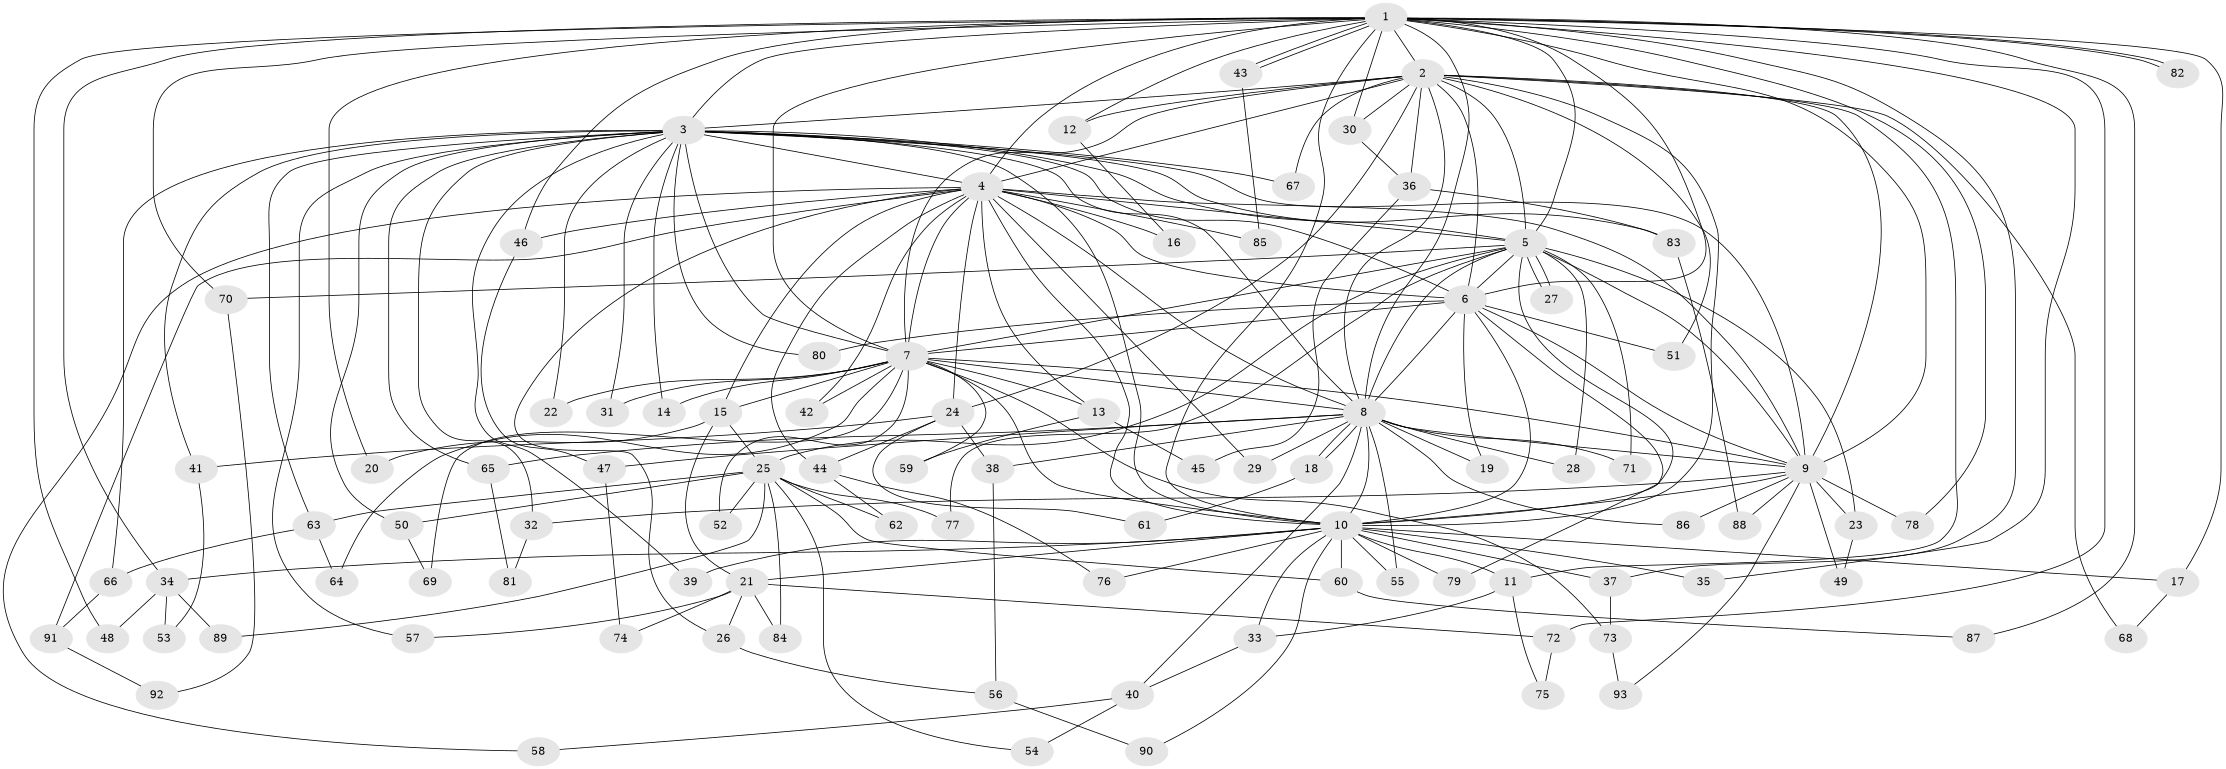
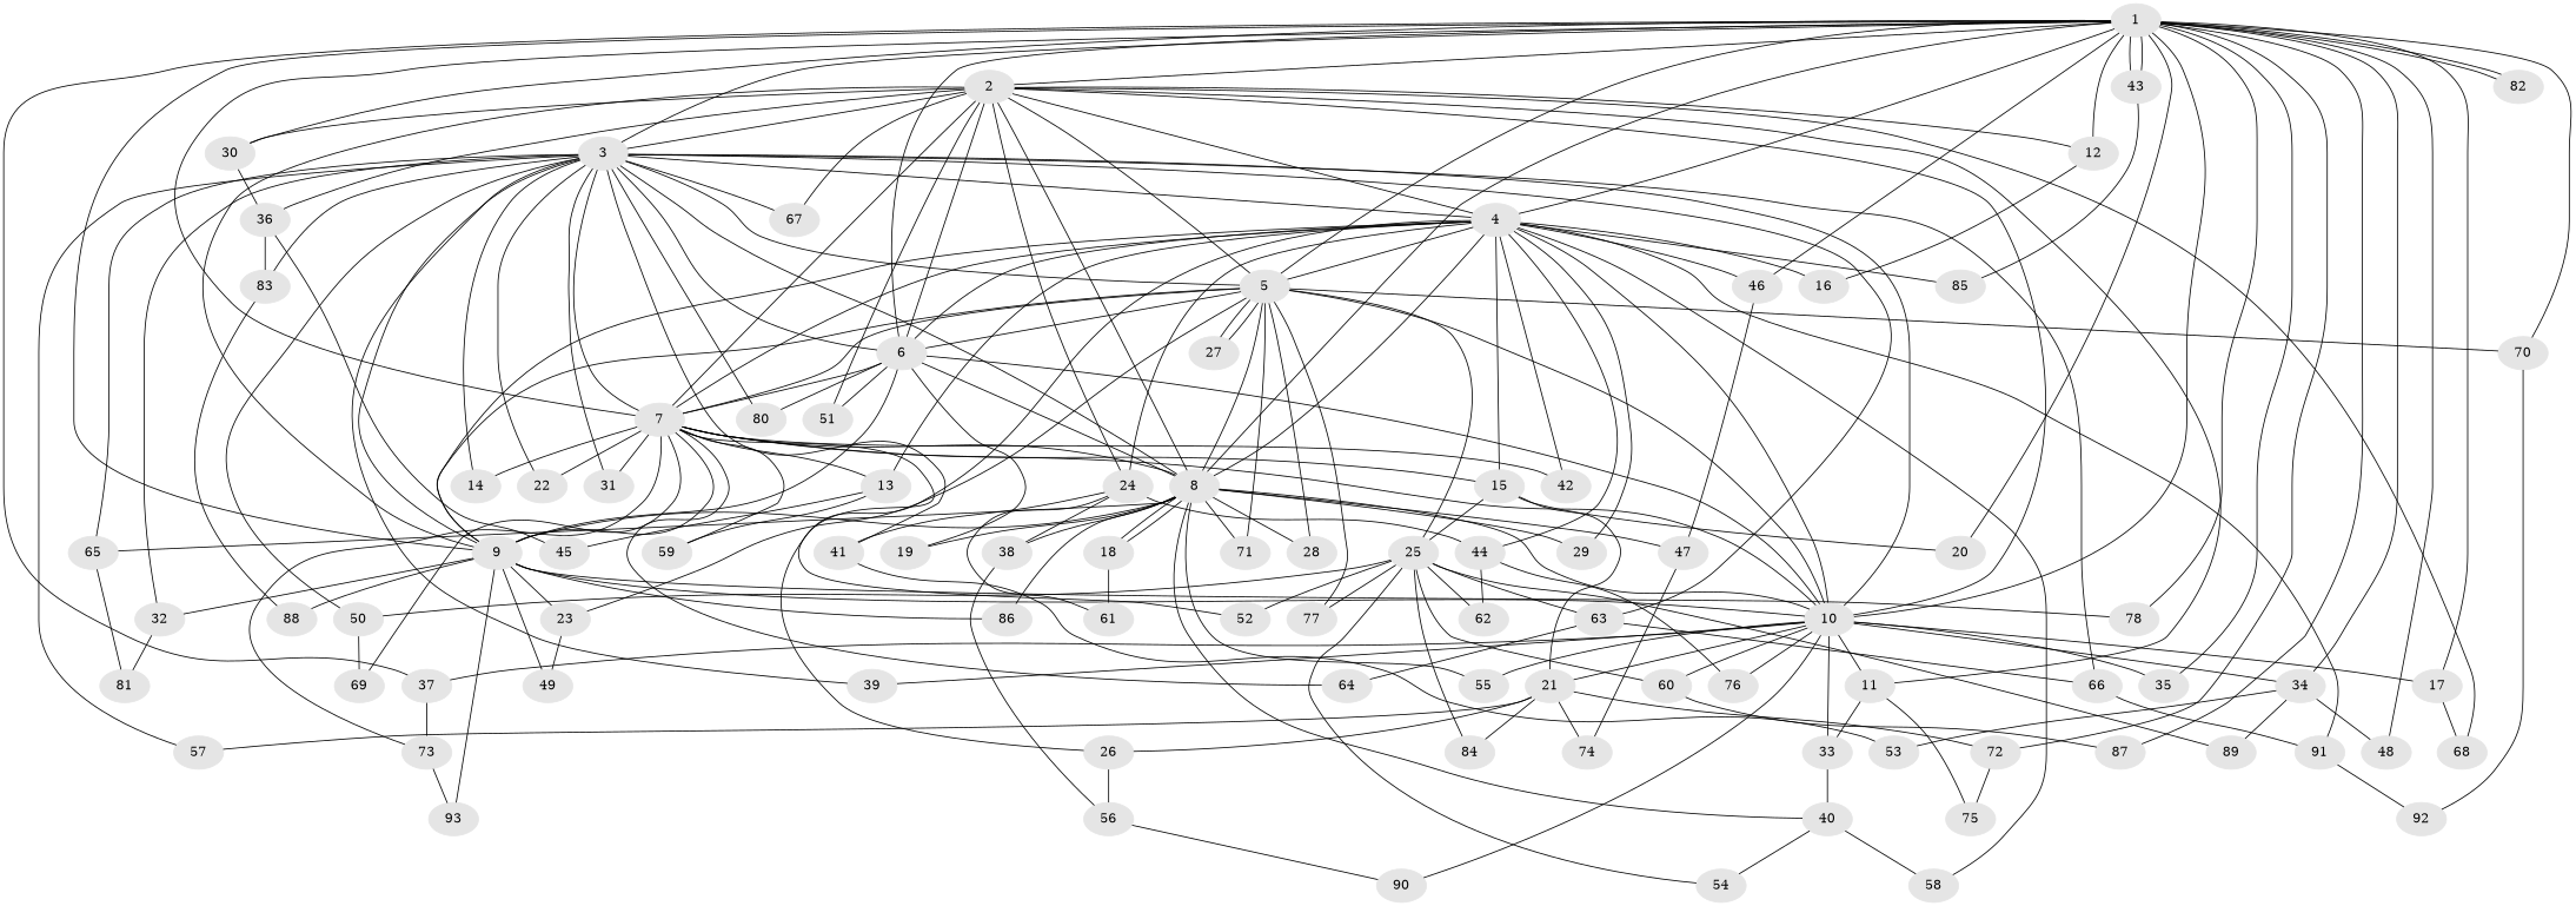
  graph {
    node [color=gray90 style=filled]
    1
    2
    3
    4
    5
    6
    7
    8
    9
    10
    12
    17
    20
    30
    34
    35
    37
    43
    46
    48
    70
    72
    78
    82
    87
    11
    24
    36
    51
    67
    68
    14
    22
    31
    32
    39
    41
    50
    57
    63
    65
    66
    80
    83
    13
    15
    16
    26
    29
    42
    44
    58
    85
    91
    23
    25
    27
    28
    71
    77
    19
-   79
    52
    59
    64
    69
    73
    18
    38
    40
    47
    55
    86
    49
    88
    93
    21
    33
    60
    76
    90
    89
    53
    92
    75
    61
    45
    81
    56
    62
    84
    54
    74
    1 -- 2
    1 -- 3
    1 -- 4
    1 -- 5
    1 -- 6
    1 -- 7
    1 -- 8
    1 -- 9
    1 -- 10
    1 -- 12
    1 -- 17
    1 -- 20
    1 -- 30
    1 -- 34
    1 -- 35
    1 -- 37
    1 -- 43
    1 -- 43
    1 -- 46
    1 -- 48
    1 -- 70
    1 -- 72
    1 -- 78
    1 -- 82
    1 -- 82
    1 -- 87
    2 -- 3
    2 -- 4
    2 -- 5
    2 -- 6
    2 -- 7
    2 -- 8
    2 -- 9
    2 -- 10
    2 -- 12
    2 -- 30
    2 -- 11
    2 -- 24
    2 -- 36
    2 -- 51
    2 -- 67
    2 -- 68
    3 -- 4
    3 -- 5
    3 -- 6
    3 -- 7
    3 -- 8
    3 -- 9
    3 -- 10
    3 -- 67
    3 -- 14
    3 -- 22
    3 -- 31
    3 -- 32
    3 -- 39
    3 -- 41
    3 -- 50
    3 -- 57
    3 -- 63
    3 -- 65
    3 -- 66
    3 -- 80
    3 -- 83
    4 -- 5
    4 -- 6
    4 -- 7
    4 -- 8
    4 -- 9
    4 -- 10
    4 -- 46
    4 -- 24
    4 -- 13
    4 -- 15
    4 -- 16
    4 -- 26
    4 -- 29
    4 -- 42
    4 -- 44
    4 -- 58
    4 -- 85
    4 -- 91
    5 -- 6
    5 -- 7
    5 -- 8
    5 -- 9
    5 -- 10
    5 -- 70
    5 -- 23
    5 -- 25
    5 -- 27
    5 -- 27
    5 -- 28
    5 -- 71
    5 -- 77
    6 -- 7
    6 -- 8
    6 -- 9
    6 -- 10
    6 -- 51
    6 -- 80
    6 -- 19
-   6 -- 79
    7 -- 8
    7 -- 9
    7 -- 10
    7 -- 14
    7 -- 22
    7 -- 31
    7 -- 13
    7 -- 15
    7 -- 42
    7 -- 52
    7 -- 59
    7 -- 64
    7 -- 69
    7 -- 73
    8 -- 9
    8 -- 10
    8 -- 65
    8 -- 29
    8 -- 28
    8 -- 71
    8 -- 19
    8 -- 18
    8 -- 18
    8 -- 38
    8 -- 40
    8 -- 47
    8 -- 55
    8 -- 86
    9 -- 10
    9 -- 78
    9 -- 32
    9 -- 23
    9 -- 86
    9 -- 49
    9 -- 88
    9 -- 93
    10 -- 17
    10 -- 34
    10 -- 35
    10 -- 37
    10 -- 11
    10 -- 39
-   10 -- 79
    10 -- 55
    10 -- 21
    10 -- 33
    10 -- 60
    10 -- 76
    10 -- 90
    12 -- 16
    17 -- 68
    30 -- 36
    34 -- 48
    34 -- 89
    34 -- 53
    37 -- 73
    43 -- 85
    46 -- 47
    70 -- 92
    72 -- 75
    11 -- 33
    11 -- 75
    24 -- 41
    24 -- 44
    24 -- 38
    24 -- 61
    36 -- 83
    36 -- 45
    32 -- 81
    41 -- 53
    50 -- 69
    63 -- 66
    63 -- 64
    65 -- 81
    66 -- 91
    83 -- 88
    13 -- 59
    13 -- 45
    15 -- 20
    15 -- 25
    15 -- 21
    26 -- 56
    44 -- 76
    44 -- 62
    91 -- 92
    23 -- 49
    25 -- 50
    25 -- 63
    25 -- 77
    25 -- 52
    25 -- 60
    25 -- 89
    25 -- 62
    25 -- 84
    25 -- 54
    73 -- 93
    18 -- 61
    38 -- 56
    40 -- 58
    40 -- 54
    47 -- 74
    21 -- 72
    21 -- 57
    21 -- 26
    21 -- 84
    21 -- 74
    33 -- 40
    60 -- 87
    56 -- 90
  }
